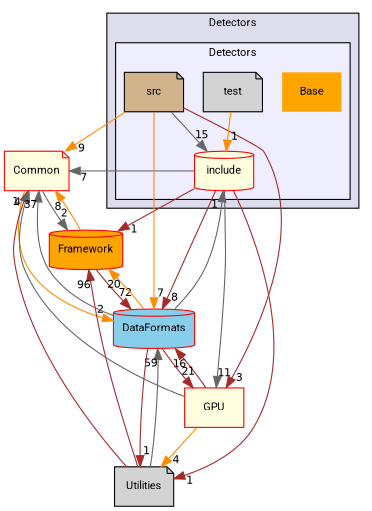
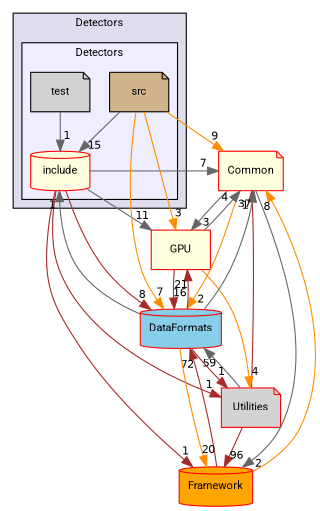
  digraph {
    compound=true
    fontname=Roboto
    node [fillcolor=lightyellow fontname=Roboto fontsize=10 shape=note style=filled color=red]
    edge [color=gray40 fontname=Roboto headlabel=1 labeldistance=1.5 labelfontname=Helvetica labelfontsize=10]
-   n1 [fillcolor=orange label=Base shape=plaintext color=""]
    n2 [label=include shape=cylinder]
    n3 [color=black fillcolor=tan label=src]
    n4 [color=black fillcolor=lightgrey label=test]
    n5 [label=Common]
-   n6 [color=black fillcolor=lightgrey label=Utilities]
+   n6 [fillcolor=lightgrey label=Utilities]
    n7 [label=GPU shape=box]
    n8 [fillcolor=orange label=Framework shape=cylinder]
    n9 [fillcolor=skyblue label=DataFormats shape=cylinder]
    subgraph cluster_1 {
      bgcolor="#ddddee"
      fontsize=10
      label=Detectors
      pencolor=black
      subgraph cluster_2 {
        bgcolor="#eeeeff"
        fontsize=10
        label=Detectors
        pencolor=black
-       n1
        n2
        n3
        n4
      }
    }
    n2 -> n5 [headlabel=7]
    n2 -> n6 [color=brown]
    n2 -> n7 [headlabel=11]
    n2 -> n8 [color=brown]
    n2 -> n9 [color=brown headlabel=8]
    n3 -> n2 [headlabel=15]
    n3 -> n5 [color=darkorange headlabel=9]
-   n3 -> n7 [color=brown headlabel=3]
+   n3 -> n7 [color=darkorange headlabel=3]
    n3 -> n9 [color=darkorange headlabel=7]
-   n4 -> n2 [color=darkorange]
+   n4 -> n2
+   n5 -> n7 [headlabel=3]
    n5 -> n8 [headlabel=2]
    n5 -> n9 [color=darkorange headlabel=2]
    n6 -> n5 [color=brown]
    n6 -> n8 [color=brown headlabel=96]
    n6 -> n9 [headlabel=59]
    n7 -> n5 [headlabel=4]
    n7 -> n6 [color=darkorange headlabel=4]
    n7 -> n9 [color=brown headlabel=16]
    n8 -> n5 [color=darkorange headlabel=8]
    n8 -> n9 [color=brown headlabel=72]
    n9 -> n2
    n9 -> n5 [headlabel=37]
    n9 -> n6 [color=brown]
    n9 -> n7 [color=brown headlabel=21]
    n9 -> n8 [color=darkorange headlabel=20]
  }
